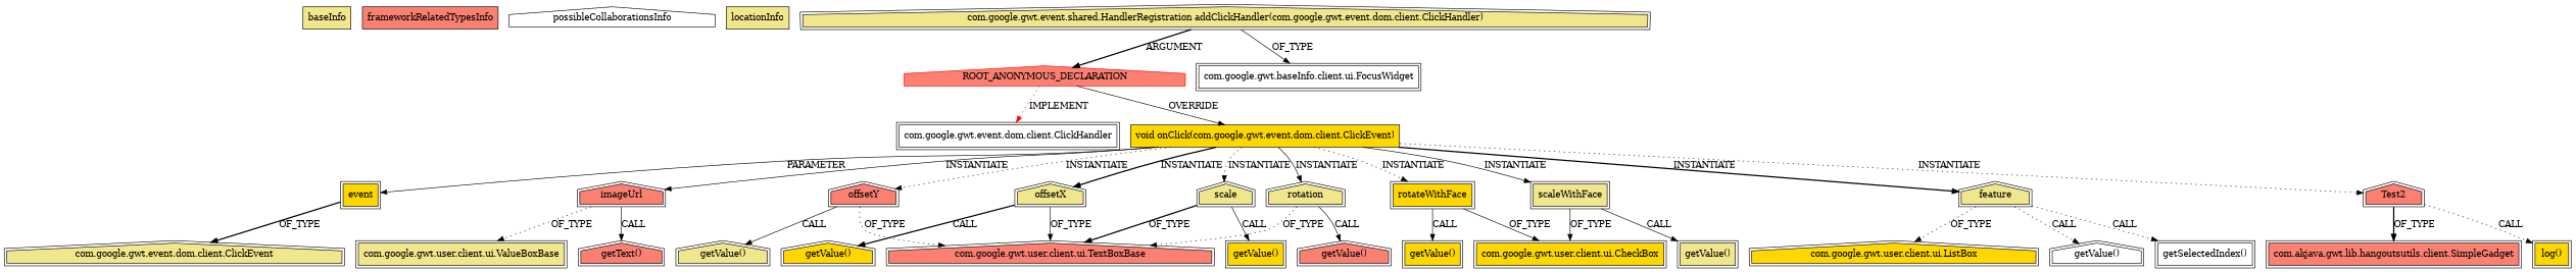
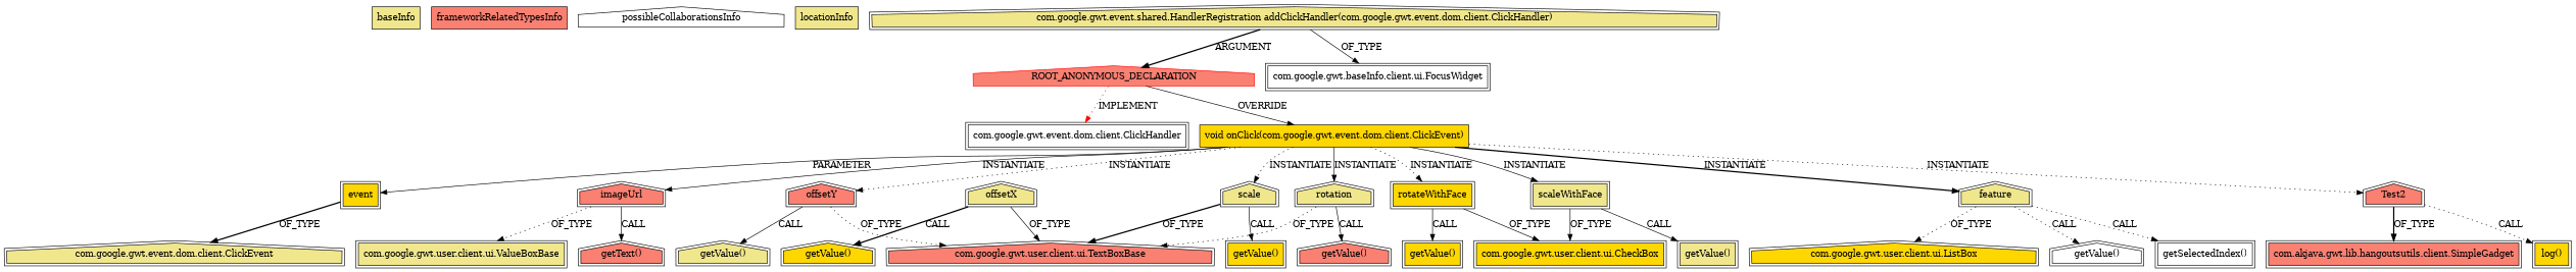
  digraph {
    node [fillcolor=khaki shape=house style=filled isFrameworkType=true vertexType=INSIDE_CALL peripheries=2]
    edge [style=solid]
    baseInfo [category=extension_graph graphId=526 isAnonymous=true possibleRelation=false shape=box isFrameworkType="" vertexType="" peripheries=""]
    frameworkRelatedTypesInfo [0="com.google.gwt.event.dom.client.ClickHandler" fillcolor=salmon shape=box isFrameworkType="" vertexType="" peripheries=""]
    possibleCollaborationsInfo [fillcolor=white isFrameworkType="" vertexType="" peripheries=""]
    locationInfo [contextSignature="void ImageTest()" filePath="/akjava-GWT-Hangouts/GWT-Hangouts-master/apps/hangout-test/src/com/akjava/gwt/hangout/test2/client/ImageTest.java" graphId=526 projectName="akjava-GWT-Hangouts" shape=box isFrameworkType="" vertexType="" peripheries=""]
    n5 [color=red fillcolor=salmon isFrameworkType=false label=ROOT_ANONYMOUS_DECLARATION vertexType=ROOT_ANONYMOUS_DECLARATION peripheries=""]
    n6 [fillcolor=white label="com.google.gwt.event.dom.client.ClickHandler" shape=box vertexType=FRAMEWORK_INTERFACE_TYPE]
    n7 [fillcolor=gold isFrameworkType=false label="void onClick(com.google.gwt.event.dom.client.ClickEvent)" shape=box vertexType=OVERRIDING_METHOD_DECLARATION peripheries=""]
    n8 [fillcolor=gold label=event shape=box vertexType=PARAMETER_DECLARATION]
    n9 [fillcolor=salmon label=imageUrl vertexType=VARIABLE_EXPRESION]
    n10 [label=offsetX vertexType=VARIABLE_EXPRESION]
    n11 [fillcolor=salmon label=offsetY vertexType=VARIABLE_EXPRESION]
    n12 [fillcolor=gold label=rotateWithFace shape=box vertexType=VARIABLE_EXPRESION]
    n13 [label=rotation vertexType=VARIABLE_EXPRESION]
    n14 [label=scale vertexType=VARIABLE_EXPRESION]
    n15 [label=scaleWithFace shape=box vertexType=VARIABLE_EXPRESION]
    n16 [label=feature vertexType=VARIABLE_EXPRESION]
    n17 [fillcolor=salmon label=Test2 vertexType=VARIABLE_EXPRESION]
    n18 [label="com.google.gwt.event.shared.HandlerRegistration addClickHandler(com.google.gwt.event.dom.client.ClickHandler)" vertexType=OUTSIDE_CALL]
    n19 [fillcolor=white label="com.google.gwt.baseInfo.client.ui.FocusWidget" shape=box vertexType=FRAMEWORK_CLASS_TYPE]
    n20 [label="com.google.gwt.event.dom.client.ClickEvent" vertexType=FRAMEWORK_CLASS_TYPE]
    n21 [label="com.google.gwt.user.client.ui.ValueBoxBase" shape=box vertexType=FRAMEWORK_CLASS_TYPE]
    n22 [fillcolor=salmon label="getText()"]
    n23 [fillcolor=salmon label="com.google.gwt.user.client.ui.TextBoxBase" vertexType=FRAMEWORK_CLASS_TYPE]
    n24 [fillcolor=gold label="getValue()"]
    n25 [label="getValue()"]
    n26 [fillcolor=gold label="com.google.gwt.user.client.ui.CheckBox" shape=box vertexType=FRAMEWORK_CLASS_TYPE]
    n27 [fillcolor=gold label="getValue()" shape=box]
    n28 [fillcolor=salmon label="getValue()"]
    n29 [fillcolor=gold label="getValue()" shape=box]
    n30 [label="getValue()" shape=box]
    n31 [fillcolor=gold label="com.google.gwt.user.client.ui.ListBox" vertexType=FRAMEWORK_CLASS_TYPE]
    n32 [fillcolor=white label="getValue()"]
    n33 [fillcolor=white label="getSelectedIndex()" shape=box]
    n34 [fillcolor=salmon label="com.akjava.gwt.lib.hangoutsutils.client.SimpleGadget" shape=box vertexType=FRAMEWORK_CLASS_TYPE]
    n35 [fillcolor=gold label="log()" shape=box]
    n5 -> n6 [color=red label=IMPLEMENT style=dotted]
    n5 -> n7 [label=OVERRIDE]
    n7 -> n8 [label=PARAMETER]
    n7 -> n9 [label=INSTANTIATE]
-   n7 -> n10 [label=INSTANTIATE style=bold]
    n7 -> n11 [label=INSTANTIATE style=dotted]
    n7 -> n12 [label=INSTANTIATE style=dotted]
    n7 -> n13 [label=INSTANTIATE]
    n7 -> n14 [label=INSTANTIATE style=dotted]
    n7 -> n15 [label=INSTANTIATE]
    n7 -> n16 [label=INSTANTIATE style=bold]
    n7 -> n17 [label=INSTANTIATE style=dotted]
    n8 -> n20 [label=OF_TYPE style=bold]
    n9 -> n21 [label=OF_TYPE style=dotted]
    n9 -> n22 [label=CALL]
    n10 -> n23 [label=OF_TYPE]
    n10 -> n24 [label=CALL style=bold]
    n11 -> n23 [label=OF_TYPE style=dotted]
    n11 -> n25 [label=CALL]
    n12 -> n26 [label=OF_TYPE]
    n12 -> n27 [label=CALL]
    n13 -> n23 [label=OF_TYPE style=dotted]
    n13 -> n28 [label=CALL]
    n14 -> n23 [label=OF_TYPE style=bold]
    n14 -> n29 [label=CALL]
    n15 -> n26 [label=OF_TYPE]
    n15 -> n30 [label=CALL]
    n16 -> n31 [label=OF_TYPE style=dotted]
    n16 -> n32 [label=CALL style=dotted]
    n16 -> n33 [label=CALL style=dotted]
    n17 -> n34 [label=OF_TYPE style=bold]
    n17 -> n35 [label=CALL style=dotted]
    n18 -> n5 [label=ARGUMENT style=bold]
    n18 -> n19 [label=OF_TYPE]
  }
